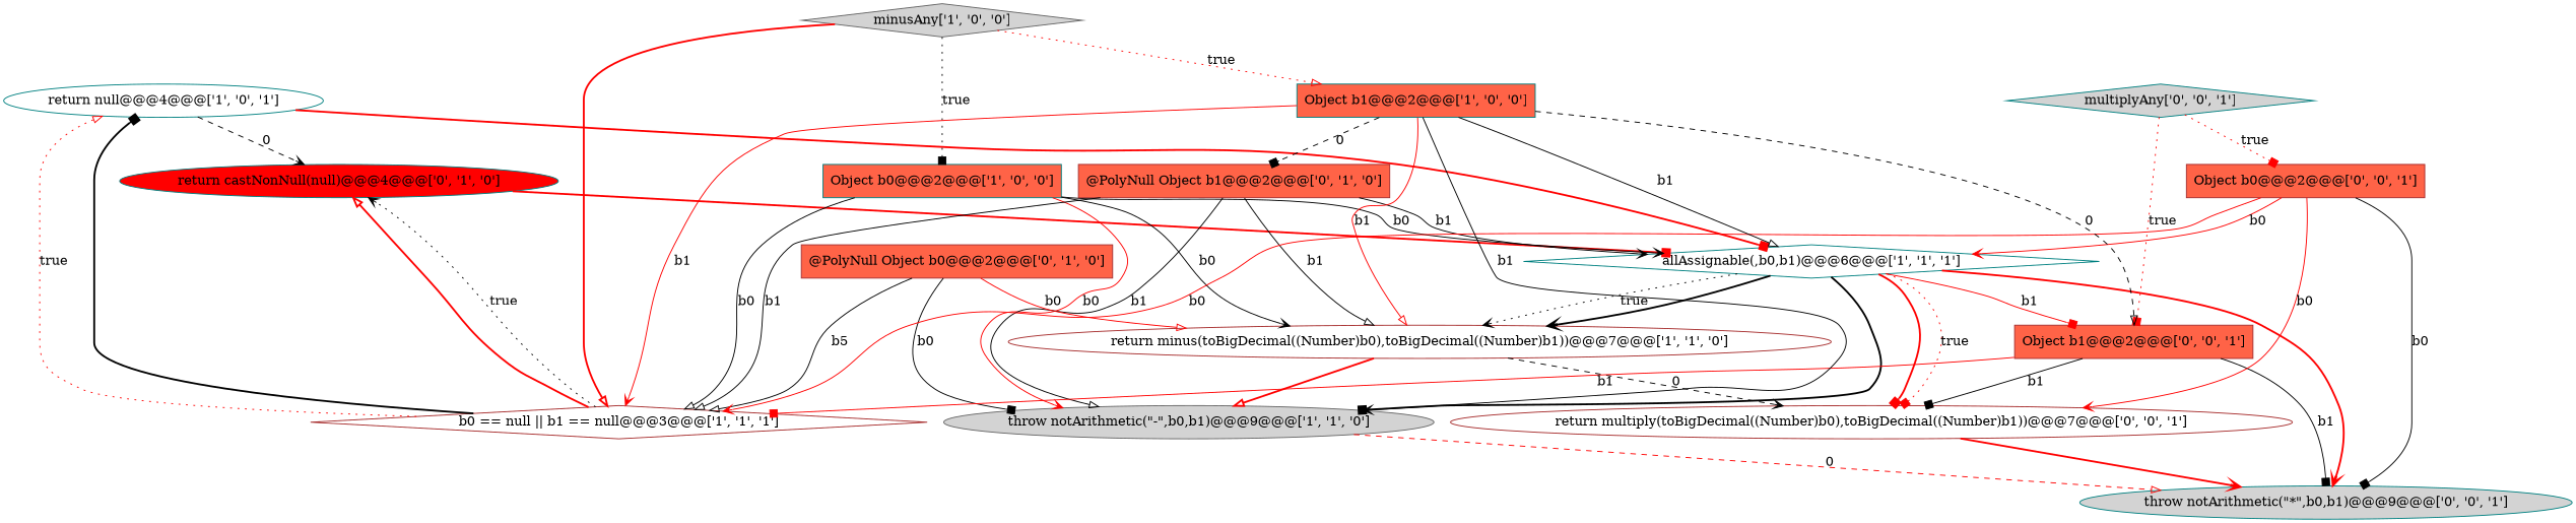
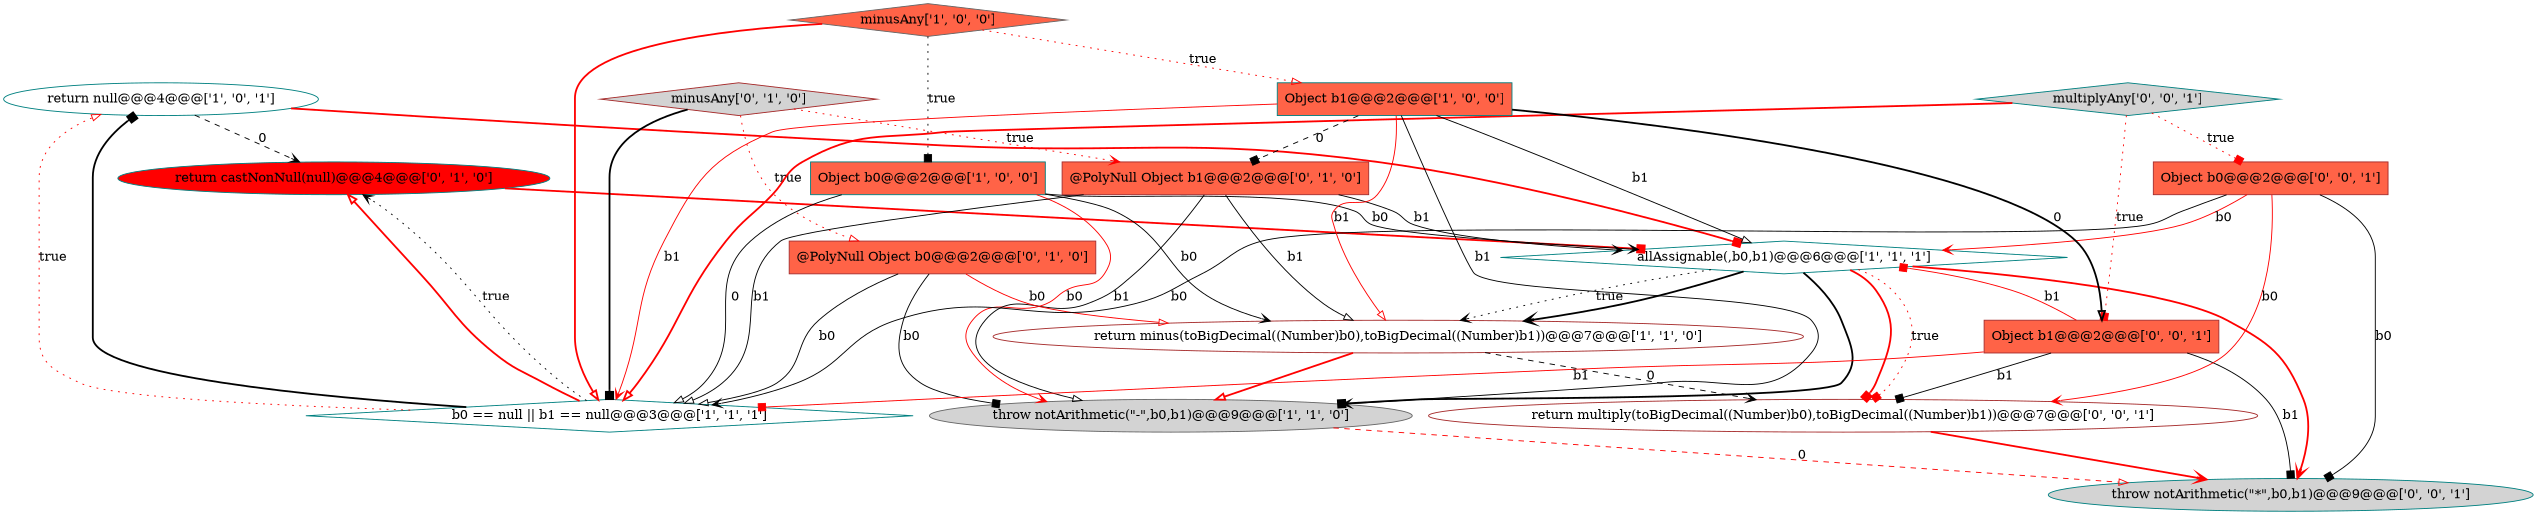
  digraph {
    node [color=teal fillcolor=tomato shape=ellipse style=filled]
    edge [arrowhead=vee color=black style=solid]
    n1 [fillcolor=white label="return null@@@4@@@['1', '0', '1']"]
    n2 [fillcolor=red label="return castNonNull(null)@@@4@@@['0', '1', '0']"]
    n3 [fillcolor=white label="allAssignable(,b0,b1)@@@6@@@['1', '1', '1']" shape=diamond]
    n4 [color=gray40 fillcolor=lightgray label="throw notArithmetic(\"-\",b0,b1)@@@9@@@['1', '1', '0']"]
    n5 [color=brown fillcolor=white label="return minus(toBigDecimal((Number)b0),toBigDecimal((Number)b1))@@@7@@@['1', '1', '0']"]
    n6 [fillcolor=lightgray label="throw notArithmetic(\"*\",b0,b1)@@@9@@@['0', '0', '1']"]
    n7 [color=brown fillcolor=white label="return multiply(toBigDecimal((Number)b0),toBigDecimal((Number)b1))@@@7@@@['0', '0', '1']"]
    n8 [label="Object b0@@@2@@@['1', '0', '0']" shape=box]
-   n9 [color=brown fillcolor=white label="b0 == null || b1 == null@@@3@@@['1', '1', '1']" shape=diamond]
+   n9 [fillcolor=white label="b0 == null || b1 == null@@@3@@@['1', '1', '1']" shape=diamond]
+   n10 [color=brown fillcolor=lightgray label="minusAny['0', '1', '0']" shape=diamond]
    n11 [color=brown label="@PolyNull Object b1@@@2@@@['0', '1', '0']" shape=box]
    n12 [color=brown label="@PolyNull Object b0@@@2@@@['0', '1', '0']" shape=box]
    n13 [fillcolor=lightgray label="multiplyAny['0', '0', '1']" shape=diamond]
    n14 [color=brown label="Object b1@@@2@@@['0', '0', '1']" shape=box]
    n15 [color=brown label="Object b0@@@2@@@['0', '0', '1']" shape=box]
-   n16 [color=gray40 fillcolor=lightgray label="minusAny['1', '0', '0']" shape=diamond]
+   n16 [color=gray40 label="minusAny['1', '0', '0']" shape=diamond]
    n17 [label="Object b1@@@2@@@['1', '0', '0']" shape=box]
    n1 -> n2 [label=0 style=dashed]
    n1 -> n3 [arrowhead=box color=red style=bold]
    n2 -> n3 [arrowhead=box color=red style=bold]
    n3 -> n4 [arrowhead=box style=bold]
    n3 -> n5 [label=true style=dotted]
    n3 -> n5 [style=bold]
    n3 -> n6 [color=red style=bold]
    n3 -> n7 [arrowhead=box color=red style=bold]
    n3 -> n7 [arrowhead=box color=red label=true style=dotted]
    n4 -> n6 [arrowhead=onormal color=red label=0 style=dashed]
    n5 -> n4 [arrowhead=onormal color=red style=bold]
    n5 -> n7 [label=0 style=dashed]
    n7 -> n6 [color=red style=bold]
    n8 -> n3 [label=b0]
    n8 -> n4 [color=red label=b0]
    n8 -> n5 [label=b0]
-   n8 -> n9 [arrowhead=onormal label=b0]
+   n8 -> n9 [arrowhead=onormal label=0]
    n9 -> n1 [arrowhead=onormal color=red label=true style=dotted]
    n9 -> n1 [arrowhead=box style=bold]
    n9 -> n2 [label=true style=dotted]
    n9 -> n2 [arrowhead=onormal color=red style=bold]
+   n10 -> n9 [arrowhead=box style=bold]
+   n10 -> n11 [color=red label=true style=dotted]
+   n10 -> n12 [arrowhead=onormal color=red label=true style=dotted]
    n11 -> n3 [label=b1]
    n11 -> n4 [arrowhead=onormal label=b1]
    n11 -> n5 [arrowhead=onormal label=b1]
    n11 -> n9 [arrowhead=onormal label=b1]
    n12 -> n4 [arrowhead=box label=b0]
    n12 -> n5 [arrowhead=onormal color=red label=b0]
-   n12 -> n9 [arrowhead=onormal label=b5]
+   n12 -> n9 [arrowhead=onormal label=b0]
+   n13 -> n9 [arrowhead=onormal color=red style=bold]
    n13 -> n14 [arrowhead=box color=red label=true style=dotted]
    n13 -> n15 [arrowhead=box color=red label=true style=dotted]
-   n3 -> n14 [arrowhead=box color=red label=b1]
+   n14 -> n3 [arrowhead=box color=red label=b1]
    n14 -> n6 [arrowhead=box label=b1]
    n14 -> n7 [arrowhead=box label=b1]
    n14 -> n9 [arrowhead=box color=red label=b1]
    n15 -> n3 [color=red label=b0]
    n15 -> n6 [arrowhead=box label=b0]
    n15 -> n7 [color=red label=b0]
-   n15 -> n9 [color=red label=b0]
+   n15 -> n9 [label=b0]
    n16 -> n8 [arrowhead=box label=true style=dotted]
    n16 -> n9 [arrowhead=onormal color=red style=bold]
    n16 -> n17 [arrowhead=onormal color=red label=true style=dotted]
    n17 -> n3 [arrowhead=onormal label=b1]
    n17 -> n4 [label=b1]
    n17 -> n5 [arrowhead=onormal color=red label=b1]
    n17 -> n9 [color=red label=b1]
    n17 -> n11 [arrowhead=box label=0 style=dashed]
-   n17 -> n14 [arrowhead=onormal label=0 style=dashed]
+   n17 -> n14 [arrowhead=onormal label=0 style=bold]
  }
